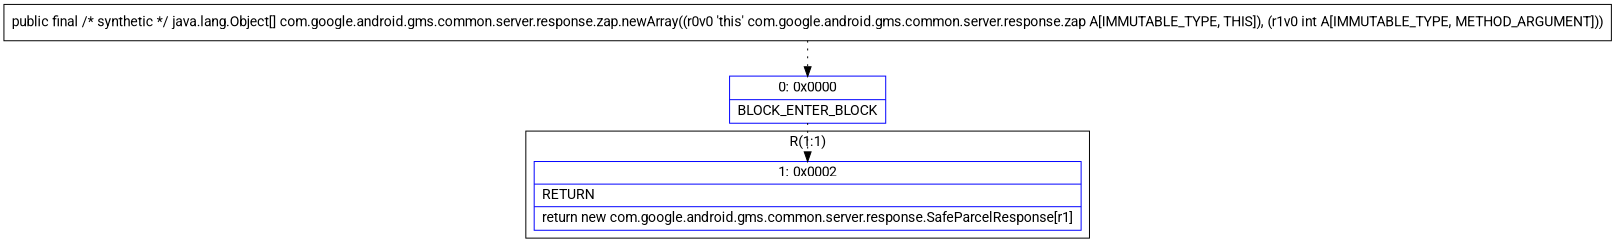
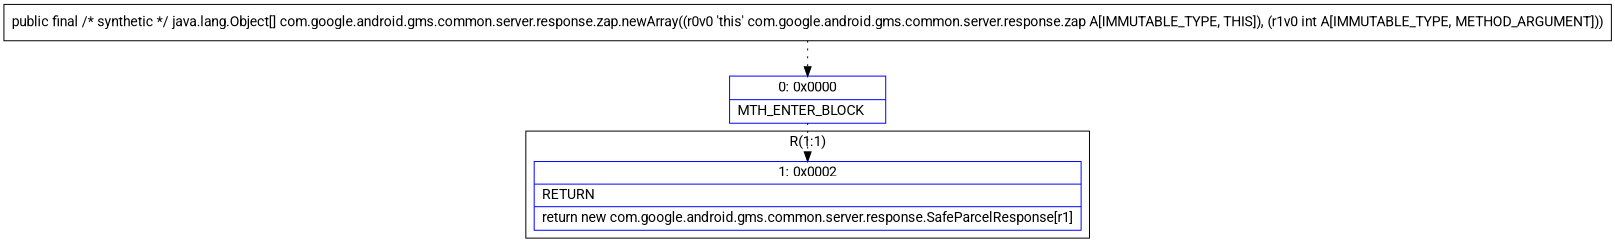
  digraph {
    fontname=Roboto
    node [color=blue shape=record fontname=Roboto]
    edge [style=dotted fontname=Roboto]
    n1 [label="{1\:\ 0x0002|RETURN\l|return new com.google.android.gms.common.server.response.SafeParcelResponse[r1]\l}"]
-   n2 [label="{0\:\ 0x0000|BLOCK_ENTER_BLOCK\l}"]
+   n2 [label="{0\:\ 0x0000|MTH_ENTER_BLOCK\l}"]
    n3 [label="{public final \/* synthetic *\/ java.lang.Object[] com.google.android.gms.common.server.response.zap.newArray((r0v0 'this' com.google.android.gms.common.server.response.zap A[IMMUTABLE_TYPE, THIS]), (r1v0 int A[IMMUTABLE_TYPE, METHOD_ARGUMENT])) }" color=black]
    subgraph cluster_1 {
      label="R(1:1)"
      n1
    }
    n2 -> n1
    n3 -> n2
  }
